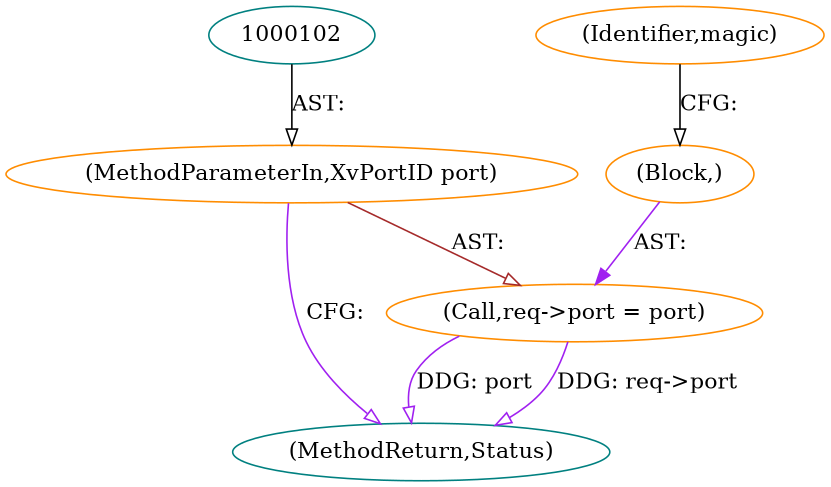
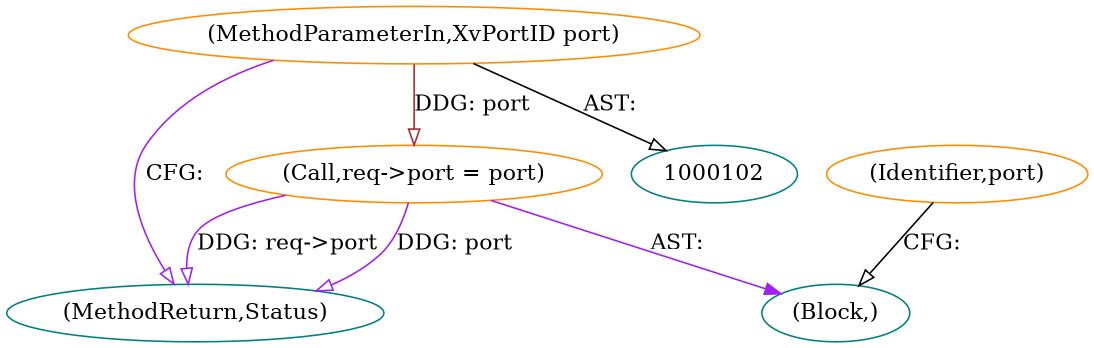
  digraph {
    node [color=darkorange]
    edge [arrowhead=onormal color=purple]
    n1 [label="(Call,req->port = port)"]
    n2 [color=teal label="(MethodReturn,Status)"]
-   n3 [label="(Block,)"]
+   n3 [color=teal label="(Block,)"]
    n4 [label="(MethodParameterIn,XvPortID port)"]
    1000102 [color=teal]
-   n6 [label="(Identifier,magic)"]
+   n6 [label="(Identifier,port)"]
    n1 -> n2 [label="DDG: req->port"]
    n1 -> n2 [label="DDG: port"]
-   n3 -> n1 [arrowhead=normal label="AST: "]
-   n4 -> n1 [color=brown label="AST: "]
+   n1 -> n3 [arrowhead=normal label="AST: "]
+   n4 -> n1 [color=brown label="DDG: port"]
    n4 -> n2 [label="CFG: "]
-   1000102 -> n4 [color=black label="AST: "]
+   n4 -> 1000102 [color=black label="AST: "]
    n6 -> n3 [color=black label="CFG: "]
  }
